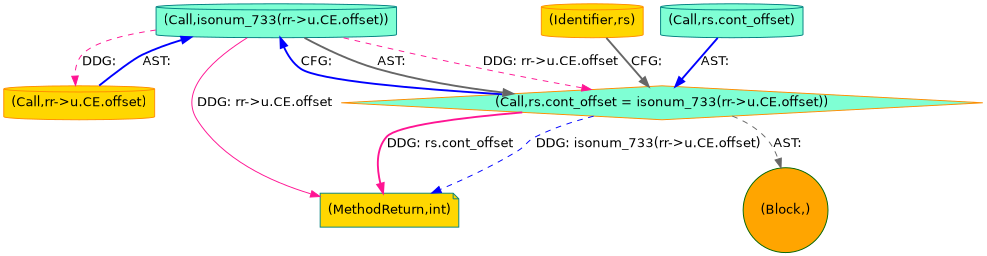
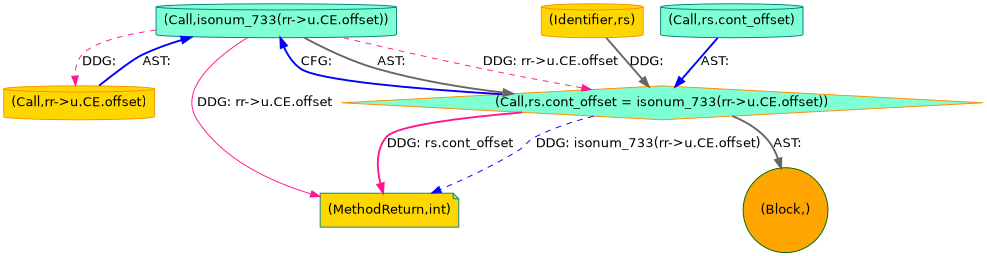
  digraph {
    fontname="DejaVu Sans"
    node [color=teal fillcolor=aquamarine fontname="DejaVu Sans" shape=cylinder style=filled]
    edge [color=deeppink fontname="DejaVu Sans" style=bold]
    n1 [label="(Call,isonum_733(rr->u.CE.offset))"]
    n2 [color=darkorange label="(Call,rs.cont_offset = isonum_733(rr->u.CE.offset))" shape=diamond]
    n3 [color=darkorange fillcolor=gold label="(Call,rr->u.CE.offset)"]
    n4 [fillcolor=gold label="(MethodReturn,int)" shape=note]
    n5 [color=darkgreen fillcolor=orange label="(Block,)" shape=circle]
    n6 [color=darkorange fillcolor=gold label="(Identifier,rs)"]
    n7 [label="(Call,rs.cont_offset)"]
    n1 -> n2 [color=gray40 label="AST: "]
    n1 -> n2 [label="DDG: rr->u.CE.offset" style=dashed]
    n1 -> n3 [label="DDG: " style=dashed]
    n1 -> n4 [label="DDG: rr->u.CE.offset" style=solid]
    n2 -> n1 [color=blue label="CFG: "]
    n2 -> n4 [color=blue label="DDG: isonum_733(rr->u.CE.offset)" style=dashed]
    n2 -> n4 [label="DDG: rs.cont_offset"]
-   n2 -> n5 [color=gray40 label="AST: " style=dashed]
+   n2 -> n5 [color=gray40 label="AST: "]
    n3 -> n1 [color=blue label="AST: "]
-   n6 -> n2 [color=gray40 label="CFG: "]
+   n6 -> n2 [color=gray40 label="DDG: "]
    n7 -> n2 [color=blue label="AST: "]
  }
